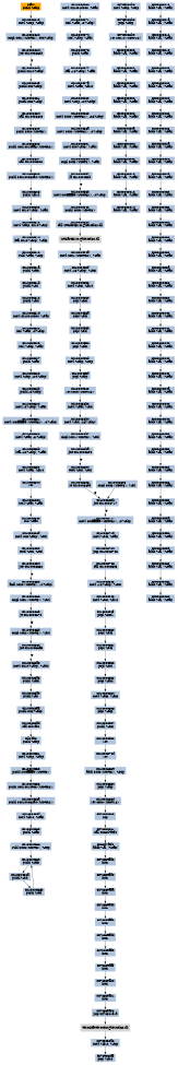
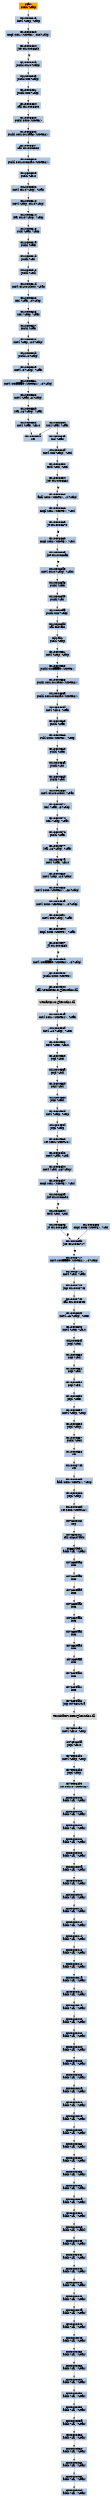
  digraph {
    node [color=lightsteelblue fillcolor=lightsteelblue shape=rectangle style=filled]
    edge [color="#000000"]
    n1 [color=lightgrey fillcolor=orange label="start\npushl %ebp"]
    n2 [label="0x1000861e\nmovl %esp, %ebp"]
    n3 [label="0x10008620\ncmpl $0x1<UINT8>, 0xc(%ebp)"]
    n4 [label="0x10008624\njne 0x1000862b"]
    n5 [label="0x1000862b\npushl 0x10(%ebp)"]
    n6 [label="0x1000862e\npushl 0xc(%ebp)"]
    n7 [label="0x10008631\npushl 0x8(%ebp)"]
    n8 [label="0x10008634\ncall 0x10008640"]
    n9 [label="0x10008640\npushl $0xc<UINT8>"]
    n10 [label="0x10008642\npushl $0x1001baa8<UINT32>"]
    n11 [label="0x10008647\ncall 0x1000c500"]
    n12 [label="0x1000c500\npushl $0x100082a0<UINT32>"]
    n13 [label="0x1000c505\npushl %fs:0"]
    n14 [label="0x1000c50c\nmovl 0x10(%esp), %eax"]
    n15 [label="0x1000c510\nmovl %ebp, 0x10(%esp)"]
    n16 [label="0x1000c514\nleal 0x10(%esp), %ebp"]
    n17 [label="0x1000c518\nsubl %eax, %esp"]
    n18 [color=lightgrey label="0x1000c51a\npushl %ebx"]
    n19 [label="0x1000c51b\npushl %esi"]
    n20 [label="0x1000c51c\npushl %edi"]
    n21 [label="0x1000c51d\nmovl 0x1001d000, %eax"]
    n22 [label="0x1000c522\nxorl %eax, -4(%ebp)"]
    n23 [label="0x1000c525\nxorl %ebp, %eax"]
    n24 [label="0x1000c527\npushl %eax"]
    n25 [label="0x1000c528\nmovl %esp, -24(%ebp)"]
    n26 [label="0x1000c52b\npushl -8(%ebp)"]
    n27 [label="0x1000c52e\nmovl -4(%ebp), %eax"]
    n28 [label="0x1000c531\nmovl $0xfffffffe<UINT32>, -4(%ebp)"]
    n29 [label="0x1000c538\nmovl %eax, -8(%ebp)"]
    n30 [label="0x1000c53b\nleal -16(%ebp), %eax"]
    n31 [label="0x1000c53e\nmovl %eax, %fs:0"]
    n32 [label="0x1000c544\nret"]
    n33 [label="0x1000864c\nxorl %eax, %eax"]
    n34 [label="0x1000864e\nincl %eax"]
    n35 [label="0x1000864f\nmovl 0xc(%ebp), %esi"]
    n36 [label="0x10008652\ntestl %esi, %esi"]
    n37 [label="0x10008654\njne 0x10008662"]
    n38 [label="0x10008662\nandl $0x0<UINT8>, -4(%ebp)"]
    n39 [label="0x10008666\ncmpl $0x1<UINT8>, %esi"]
    n40 [label="0x10008669\nje 0x10008670"]
    n41 [label="0x1000866b\ncmpl $0x2<UINT8>, %esi"]
    n42 [label="0x1000866e\njne 0x100086a5"]
    n43 [label="0x100086a5\nmovl 0x10(%ebp), %ebx"]
    n44 [label="0x100086a8\npushl %ebx"]
    n45 [label="0x100086a9\npushl %esi"]
    n46 [label="0x100086aa\npushl 0x8(%ebp)"]
    n47 [label="0x100086ad\ncall DllMain"]
    n48 [label="DllMain\npushl %ebp"]
    n49 [label="0x10004351\nmovl %esp, %ebp"]
    n50 [label="0x10004353\npushl $0xfffffffe<UINT8>"]
    n51 [label="0x10004355\npushl $0x1001b9c0<UINT32>"]
    n52 [label="0x1000435a\npushl $0x100082a0<UINT32>"]
    n53 [label="0x1000435f\nmovl %fs:0, %eax"]
    n54 [label="0x10004365\npushl %eax"]
    n55 [label="0x10004366\nsubl $0xc<UINT8>, %esp"]
    n56 [label="0x10004369\npushl %ebx"]
    n57 [label="0x1000436a\npushl %esi"]
    n58 [label="0x1000436b\npushl %edi"]
    n59 [label="0x1000436c\nmovl 0x1001d000, %eax"]
    n60 [label="0x10004371\nxorl %eax, -8(%ebp)"]
    n61 [label="0x10004374\nxorl %ebp, %eax"]
    n62 [label="0x10004376\npushl %eax"]
    n63 [label="0x10004377\nleal -16(%ebp), %eax"]
    n64 [label="0x1000437a\nmovl %eax, %fs:0"]
    n65 [label="0x10004380\nmovl %esp, -24(%ebp)"]
    n66 [label="0x10004383\nmovl $0x0<UINT32>, -28(%ebp)"]
    n67 [label="0x1000438a\nmovl $0x0<UINT32>, -4(%ebp)"]
    n68 [label="0x10004391\nmovl 0xc(%ebp), %eax"]
    n69 [label="0x10004394\ncmpl $0x3<UINT8>, %eax"]
    n70 [label="0x10004397\nja 0x1000453b"]
    n71 [label="0x1000453b\nmovl $0xfffffffe<UINT32>, -4(%ebp)"]
    n72 [label="0x10004542\npushl $0x0<UINT8>"]
    n73 [label="0x10004544\ncall SetLastError@kernel32.dll"]
    n74 [color=lightgrey fillcolor=lightgrey label="SetLastError@kernel32.dll"]
    n75 [label="0x1000454a\nmovl $0x1<UINT32>, %eax"]
    n76 [label="0x1000454f\nmovl -16(%ebp), %ecx"]
    n77 [label="0x10004552\nmovl %ecx, %fs:0"]
    n78 [label="0x10004559\npopl %ecx"]
    n79 [label="0x1000455a\npopl %edi"]
    n80 [label="0x1000455b\npopl %esi"]
    n81 [label="0x1000455c\npopl %ebx"]
    n82 [label="0x1000455d\nmovl %ebp, %esp"]
    n83 [label="0x1000455f\npopl %ebp"]
    n84 [label="0x10004560\nret $0xc<UINT16>"]
    n85 [label="0x100086b2\nmovl %eax, %edi"]
    n86 [label="0x100086b4\nmovl %edi, -28(%ebp)"]
    n87 [label="0x100086b7\ncmpl $0x1<UINT8>, %esi"]
    n88 [label="0x100086ba\njne 0x100086e4"]
    n89 [label="0x100086e4\ntestl %esi, %esi"]
    n90 [label="0x100086e6\nje 0x100086ed"]
    n91 [label="0x100086eb\njne 0x10008717"]
    n92 [label="0x100086e8\ncmpl $0x3<UINT8>, %esi"]
    n93 [label="0x10008717\nmovl $0xfffffffe<UINT32>, -4(%ebp)"]
    n94 [label="0x1000871e\nmovl %edi, %eax"]
    n95 [label="0x10008720\njmp 0x10008748"]
    n96 [label="0x10008748\ncall 0x1000c545"]
    n97 [label="0x1000c545\nmovl -16(%ebp), %ecx"]
    n98 [label="0x1000c548\nmovl %ecx, %fs:0"]
-   n99 [label="0x1000c54f\npopl %xorl"]
+   n99 [label="0x1000c54f\npopl %ecx"]
    n100 [label="0x1000c550\npopl %edi"]
    n101 [label="0x1000c551\npopl %edi"]
    n102 [label="0x1000c552\npopl %esi"]
    n103 [label="0x1000c553\npopl %ebx"]
    n104 [label="0x1000c554\nmovl %ebp, %esp"]
    n105 [label="0x1000c556\npopl %ebp"]
    n106 [label="0x1000c557\npushl %ecx"]
    n107 [label="0x1000c558\nret"]
    n108 [label="0x1000874d\nret"]
    n109 [label="0x10008639\naddl $0xc<UINT8>, %esp"]
    n110 [label="0x1000863c\npopl %ebp"]
    n111 [label="0x1000863d\nret $0xc<UINT16>"]
    n112 [label="0x7c8000c0\nnop "]
    n113 [label="0x7c8000c1\ncall 0x63d7f9f4"]
    n114 [label="0x63d7f9f4\naddb %al, (%eax)"]
    n115 [label="0x7c839aa8\nint3 "]
    n116 [label="0x7c839aa9\nint3 "]
    n117 [label="0x7c839aaa\nint3 "]
    n118 [label="0x7c839aab\nint3 "]
    n119 [label="0x7c839aac\nint3 "]
    n120 [label="0x7c839aad\nint3 "]
    n121 [label="0x7c839aae\nint3 "]
    n122 [label="0x7c839aaf\nint3 "]
    n123 [label="0x7c839ab0\nint3 "]
    n124 [label="0x7c839ab1\nint3 "]
    n125 [label="0x7c839ab2\njmp 0x7c801e1a"]
    n126 [color=lightgrey fillcolor=lightgrey label="TerminateProcess@kernel32.dll"]
    n127 [label="0x7c9032a8\nmovl %fs:0, %esp"]
    n128 [label="0x7c9032af\npopl %fs:0"]
    n129 [label="0x7c9032b6\nmovl %ebp, %esp"]
    n130 [label="0x7c9032b8\npopl %ebp"]
    n131 [label="0x7c9032b9\nret $0x14<UINT16>"]
    n132 [label="0x00000000\naddb %al, (%eax)"]
    n133 [label="0x00000002\naddb %al, (%eax)"]
    n134 [label="0x00000004\naddb %al, (%eax)"]
    n135 [label="0x00000006\naddb %al, (%eax)"]
    n136 [label="0x00000008\naddb %al, (%eax)"]
    n137 [label="0x0000000a\naddb %al, (%eax)"]
    n138 [label="0x0000000c\naddb %al, (%eax)"]
    n139 [label="0x0000000e\naddb %al, (%eax)"]
    n140 [label="0x00000010\naddb %al, (%eax)"]
    n141 [label="0x00000012\naddb %al, (%eax)"]
    n142 [label="0x00000014\naddb %al, (%eax)"]
+   n143 [label="0x00000016\naddb %al, (%eax)"]
    n144 [label="0x00000018\naddb %al, (%eax)"]
    n145 [label="0x0000001a\naddb %al, (%eax)"]
    n146 [label="0x0000001c\naddb %al, (%eax)"]
    n147 [label="0x0000001e\naddb %al, (%eax)"]
    n148 [label="0x00000020\naddb %al, (%eax)"]
    n149 [label="0x00000022\naddb %al, (%eax)"]
    n150 [label="0x00000024\naddb %al, (%eax)"]
    n151 [label="0x00000026\naddb %al, (%eax)"]
    n152 [label="0x00000028\naddb %al, (%eax)"]
    n153 [label="0x0000002a\naddb %al, (%eax)"]
    n154 [label="0x0000002c\naddb %al, (%eax)"]
    n155 [label="0x0000002e\naddb %al, (%eax)"]
    n156 [label="0x00000030\naddb %al, (%eax)"]
    n157 [label="0x00000032\naddb %al, (%eax)"]
    n158 [label="0x00000034\naddb %al, (%eax)"]
    n159 [label="0x00000036\naddb %al, (%eax)"]
    n160 [label="0x00000038\naddb %al, (%eax)"]
    n161 [label="0x0000003a\naddb %al, (%eax)"]
    n162 [label="0x0000003c\naddb %al, (%eax)"]
-   n163 [label="0x0000003e\naddb %al, (%eax)"]
+   n163 [label="0x0000003e\naddb %al, (%aad)"]
    n164 [label="0x00000040\naddb %al, (%eax)"]
    n165 [label="0x00000042\naddb %al, (%eax)"]
    n166 [label="0x00000044\naddb %al, (%eax)"]
    n167 [label="0x00000046\naddb %al, (%eax)"]
    n168 [label="0x00000048\naddb %al, (%eax)"]
    n169 [label="0x0000004a\naddb %al, (%eax)"]
    n170 [label="0x0000004c\naddb %al, (%eax)"]
    n171 [label="0x0000004e\naddb %al, (%eax)"]
    n172 [label="0x00000050\naddb %al, (%eax)"]
    n173 [label="0x00000052\naddb %al, (%eax)"]
    n174 [label="0x00000054\naddb %al, (%eax)"]
    n175 [label="0x00000056\naddb %al, (%eax)"]
    n176 [label="0x00000058\naddb %al, (%eax)"]
    n177 [label="0x0000005a\naddb %al, (%eax)"]
    n178 [label="0x0000005c\naddb %al, (%eax)"]
    n179 [label="0x0000005e\naddb %al, (%eax)"]
    n180 [label="0x00000060\naddb %al, (%eax)"]
    n181 [label="0x00000062\naddb %al, (%eax)"]
    n182 [label="0x00000064\naddb %al, (%eax)"]
    n1 -> n2
    n2 -> n3
    n3 -> n4
    n4 -> n5 [label=T]
    n5 -> n6
    n6 -> n7
    n7 -> n8
    n8 -> n9
    n9 -> n10
    n10 -> n11
    n11 -> n12
    n12 -> n13
    n13 -> n14
    n14 -> n15
    n15 -> n16
    n16 -> n17
    n17 -> n18
    n18 -> n19
    n19 -> n20
    n20 -> n21
    n21 -> n22
    n22 -> n23
    n23 -> n24
    n24 -> n25
    n25 -> n26
    n26 -> n27
    n27 -> n28
    n28 -> n29
    n29 -> n30
    n30 -> n31
    n31 -> n32
-   n32 -> n33
+   n33 -> n32
    n33 -> n34
    n34 -> n35
    n35 -> n36
    n36 -> n37
    n37 -> n38 [label=T]
    n38 -> n39
    n39 -> n40
    n40 -> n41 [label=F]
    n41 -> n42
    n42 -> n43 [label=T]
    n43 -> n44
    n44 -> n45
    n45 -> n46
    n46 -> n47
    n47 -> n48
    n48 -> n49
    n49 -> n50
    n50 -> n51
    n51 -> n52
    n52 -> n53
    n53 -> n54
    n54 -> n55
    n55 -> n56
    n56 -> n57
    n57 -> n58
-   n58 -> n56
+   n58 -> n59
    n59 -> n60
    n60 -> n61
    n61 -> n62
    n62 -> n63
    n63 -> n64
    n64 -> n65
    n65 -> n66
    n66 -> n67
    n67 -> n68
    n68 -> n69
    n69 -> n70
    n70 -> n71 [label=T]
    n71 -> n72
    n72 -> n73
    n73 -> n74
    n74 -> n75
    n75 -> n76
    n76 -> n77
    n77 -> n78
    n78 -> n79
    n79 -> n80
    n80 -> n81
    n81 -> n82
    n82 -> n83
    n83 -> n84
    n84 -> n85
    n85 -> n86
    n86 -> n87
    n87 -> n88
    n88 -> n89 [label=T]
    n89 -> n90
    n90 -> n91 [label=F]
    n91 -> n93 [label=T]
    n92 -> n91
    n93 -> n94
    n94 -> n95
    n95 -> n96
    n96 -> n97
    n97 -> n98
    n98 -> n99
    n99 -> n100
    n100 -> n101
    n101 -> n102
    n102 -> n103
    n103 -> n104
    n104 -> n105
    n105 -> n106
    n106 -> n107
    n107 -> n108
    n108 -> n109
    n109 -> n110
    n110 -> n111
    n111 -> n112
    n112 -> n113
    n113 -> n114
    n114 -> n115
    n115 -> n116
    n116 -> n117
    n117 -> n118
    n118 -> n119
    n119 -> n120
    n120 -> n121
    n121 -> n122
    n122 -> n123
    n123 -> n124
    n124 -> n125
    n125 -> n126
    n126 -> n127
    n127 -> n128
+   n128 -> n129
    n129 -> n130
    n130 -> n131
    n131 -> n132
    n132 -> n133
    n133 -> n134
    n134 -> n135
    n135 -> n136
    n136 -> n137
    n137 -> n138
    n138 -> n139
    n139 -> n140
    n140 -> n141
    n141 -> n142
+   n142 -> n143
+   n143 -> n144
    n144 -> n145
    n145 -> n146
    n146 -> n147
    n147 -> n148
    n148 -> n149
    n149 -> n150
    n150 -> n151
    n151 -> n152
    n152 -> n153
    n153 -> n154
    n154 -> n155
    n155 -> n156
    n156 -> n157
    n157 -> n158
    n158 -> n159
    n159 -> n160
    n160 -> n161
    n161 -> n162
    n162 -> n163
    n163 -> n164
    n164 -> n165
    n165 -> n166
    n166 -> n167
    n167 -> n168
    n168 -> n169
    n169 -> n170
    n170 -> n171
    n171 -> n172
    n172 -> n173
    n173 -> n174
    n174 -> n175
    n175 -> n176
    n176 -> n177
    n177 -> n178
    n178 -> n179
    n179 -> n180
    n180 -> n181
    n181 -> n182
  }
